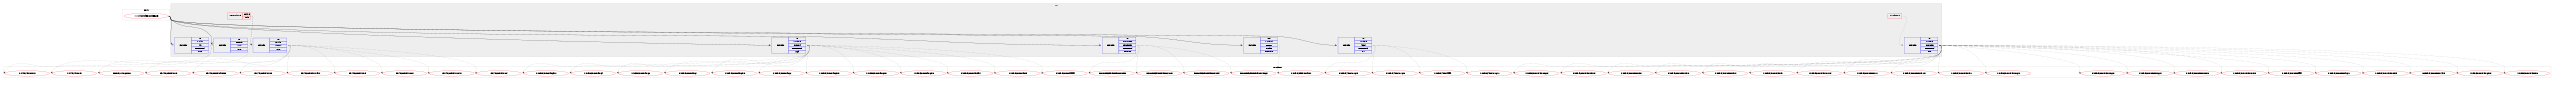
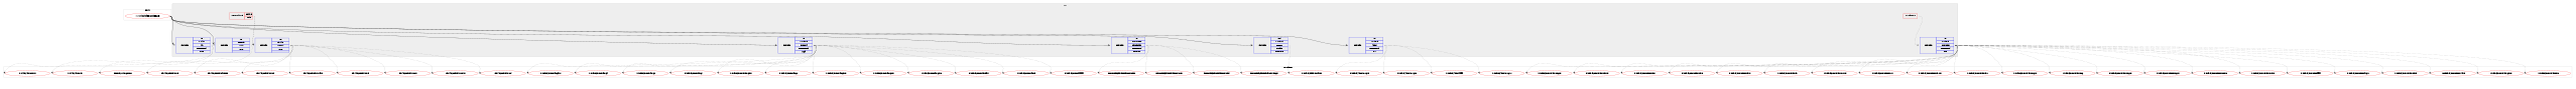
  digraph {
    compound=true
    concentrate=true
    fontname=Helvetica
    fontsize=10
    newrank=true
    rankdir=TB
    ranksep=1.5
    node [color=red fontname=Helvetica fontsize=10]
    edge [arrowhead=vee headport=w style=dotted tailport=e weight=100]
    n1 [label="www-misc/htdig-3.2.0_beta6-r3" width=4]
    n2 [color=blue label=<<TABLE BORDER="0" CELLBORDER="1" CELLSPACING="0" CELLPADDING="4" WIDTH="220"><TR><TD ROWSPAN="6" CELLPADDING="30">pack_dep</TD></TR><TR><TD WIDTH="110">no</TD></TR><TR><TD>sys-devel</TD></TR><TR><TD>automake</TD></TR><TR><TD>greaterequal</TD></TR><TR><TD>1.15</TD></TR></TABLE>> shape=none]
    n3 [label=<<TABLE BORDER="0" CELLBORDER="1" CELLSPACING="0" CELLPADDING="4"><TR><TD CELLPADDING="10">any_of_group</TD></TR></TABLE>> shape=none]
    n4 [color=blue label=<<TABLE BORDER="0" CELLBORDER="1" CELLSPACING="0" CELLPADDING="4" WIDTH="220"><TR><TD ROWSPAN="6" CELLPADDING="30">pack_dep</TD></TR><TR><TD WIDTH="110">no</TD></TR><TR><TD>app-portage</TD></TR><TR><TD>elt-patches</TD></TR><TR><TD>greaterequal</TD></TR><TR><TD>20170422</TD></TR></TABLE>> shape=none]
    n5 [color=blue label=<<TABLE BORDER="0" CELLBORDER="1" CELLSPACING="0" CELLPADDING="4" WIDTH="220"><TR><TD ROWSPAN="6" CELLPADDING="30">pack_dep</TD></TR><TR><TD WIDTH="110">no</TD></TR><TR><TD>sys-devel</TD></TR><TR><TD>autoconf</TD></TR><TR><TD>greaterequal</TD></TR><TR><TD>2.69</TD></TR></TABLE>> shape=none]
    n6 [color=blue label=<<TABLE BORDER="0" CELLBORDER="1" CELLSPACING="0" CELLPADDING="4" WIDTH="220"><TR><TD ROWSPAN="6" CELLPADDING="30">pack_dep</TD></TR><TR><TD WIDTH="110">no</TD></TR><TR><TD>sys-devel</TD></TR><TR><TD>libtool</TD></TR><TR><TD>greaterequal</TD></TR><TR><TD>2.4</TD></TR></TABLE>> shape=none]
    n7 [color=blue label=<<TABLE BORDER="0" CELLBORDER="1" CELLSPACING="0" CELLPADDING="4" WIDTH="220"><TR><TD ROWSPAN="6" CELLPADDING="30">pack_dep</TD></TR><TR><TD WIDTH="110">weak</TD></TR><TR><TD>sys-devel</TD></TR><TR><TD>gettext</TD></TR><TR><TD>smaller</TD></TR><TR><TD>0.18.1.1-r3</TD></TR></TABLE>> shape=none]
    n8 [color=blue label=<<TABLE BORDER="0" CELLBORDER="1" CELLSPACING="0" CELLPADDING="4" WIDTH="220"><TR><TD ROWSPAN="6" CELLPADDING="30">pack_dep</TD></TR><TR><TD WIDTH="110">no</TD></TR><TR><TD>dev-libs</TD></TR><TR><TD>openssl</TD></TR><TR><TD>none</TD></TR><TR><TD></TD></TR></TABLE>> shape=none]
    n9 [label=<<TABLE BORDER="0" CELLBORDER="1" CELLSPACING="0" CELLPADDING="4"><TR><TD ROWSPAN="3" CELLPADDING="10">use_conditional</TD></TR><TR><TD>positive</TD></TR><TR><TD>unzip</TD></TR></TABLE>> shape=none]
    n10 [color=blue label=<<TABLE BORDER="0" CELLBORDER="1" CELLSPACING="0" CELLPADDING="4" WIDTH="220"><TR><TD ROWSPAN="6" CELLPADDING="30">pack_dep</TD></TR><TR><TD WIDTH="110">no</TD></TR><TR><TD>app-arch</TD></TR><TR><TD>unzip</TD></TR><TR><TD>none</TD></TR><TR><TD></TD></TR></TABLE>> shape=none]
    n11 [color=blue label=<<TABLE BORDER="0" CELLBORDER="1" CELLSPACING="0" CELLPADDING="4" WIDTH="220"><TR><TD ROWSPAN="6" CELLPADDING="30">pack_dep</TD></TR><TR><TD WIDTH="110">no</TD></TR><TR><TD>sys-libs</TD></TR><TR><TD>zlib</TD></TR><TR><TD>greaterequal</TD></TR><TR><TD>1.1.3</TD></TR></TABLE>> shape=none]
    n12 [label="sys-devel/automake-1.10.3-r1" width=4]
    n13 [label="sys-devel/automake-1.10.3-r2" width=4]
    n14 [label="sys-devel/automake-1.11.6-r1" width=4]
    n15 [label="sys-devel/automake-1.11.6-r2" width=4]
+   n16 [label="sys-devel/automake-1.12.6" width=4]
    n17 [label="sys-devel/automake-1.12.6-r1" width=4]
    n18 [label="sys-devel/automake-1.13.4" width=4]
    n19 [label="sys-devel/automake-1.13.4-r1" width=4]
    n20 [label="sys-devel/automake-1.14.1" width=4]
    n21 [label="sys-devel/automake-1.14.1-r1" width=4]
    n22 [label="sys-devel/automake-1.15" width=4]
    n23 [label="sys-devel/automake-1.15-r1" width=4]
    n24 [label="sys-devel/automake-1.15-r2" width=4]
    n25 [label="sys-devel/automake-1.15.1" width=4]
    n26 [label="sys-devel/automake-1.15.1-r1" width=4]
    n27 [label="sys-devel/automake-1.4_p6-r2" width=4]
    n28 [label="sys-devel/automake-1.5-r2" width=4]
    n29 [label="sys-devel/automake-1.6.3-r2" width=4]
    n30 [label="none-devel/automake-1.7.9-r3" width=4]
    n31 [label="sys-devel/automake-1.8.5-r5" width=4]
    n32 [label="sys-devel/automake-1.9.6-r4" width=4]
    n33 [label="sys-devel/automake-9999" width=4]
    n34 [label="app-portage/elt-patches-20170317" width=4]
    n35 [label="app-portage/elt-patches-20170422" width=4]
    n36 [label="app-portage/elt-patches-20170815" width=4]
    n37 [label="app-portage/elt-patches-20170826.1" width=4]
    n38 [label="sys-devel/autoconf-2.13" width=4]
    n39 [label="sys-devel/autoconf-2.59-r7" width=4]
    n40 [label="sys-devel/autoconf-2.61-r2" width=4]
    n41 [label="sys-devel/autoconf-2.62-r1" width=4]
    n42 [label="sys-devel/autoconf-2.63-r1" width=4]
    n43 [label="sys-devel/autoconf-2.64" width=4]
-   n44 [label="sys-devel/autoconf-2.65-r1" width=4]
+   n44 [label="sys-devel/automake-2.65-r1" width=4]
    n45 [label="sys-devel/autoconf-2.67" width=4]
    n46 [label="sys-devel/autoconf-2.68" width=4]
    n47 [label="sys-devel/autoconf-2.69" width=4]
    n48 [label="sys-devel/autoconf-2.69-r4" width=4]
    n49 [label="sys-devel/autoconf-9999" width=4]
    n50 [label="sys-devel/libtool-2.4.6-r2" width=4]
    n51 [label="sys-devel/libtool-2.4.6-r3" width=4]
    n52 [label="sys-devel/libtool-2.4.6-r4" width=4]
    n53 [label="sys-devel/libtool-9999" width=4]
    n54 [label="sys-devel/gettext-0.19.8.1" width=4]
    n55 [label="dev-libs/openssl-0.9.8z_p8" width=4]
    n56 [label="dev-libs/openssl-1.0.2k" width=4]
    n57 [label="dev-libs/openssl-1.0.2l" width=4]
    n58 [label="dev-libs/openssl-1.0.2l-r1" width=4]
    n59 [label="dev-libs/openssl-1.0.2m" width=4]
    n60 [label="dev-libs/openssl-1.1.0f" width=4]
    n61 [label="dev-libs/openssl-1.1.0f-r1" width=4]
    n62 [label="dev-libs/openssl-1.1.0g" width=4]
    n63 [label="app-arch/unzip-6.0_p20" width=4]
    n64 [label="sys-libs/zlib-1.2.11" width=4]
    n65 [label="sys-libs/zlib-1.2.11-r1" width=4]
    subgraph cluster_1 {
      color=gray
      label=<<i>ebuild</i>>
      rank=same
      n1
    }
    subgraph cluster_2 {
      color=gray
      label=<<i>dependencies</i>>
      subgraph cluster_3 {
        color=gray
        fillcolor="#eeeeee"
        label=<<i>compile</i>>
        style=filled
        subgraph sub_4 {
          color=gray
          fillcolor="#eeeeee"
          label=<<i>compile</i>>
          style=filled
          n3
          subgraph sub_5 {
            color=gray
            fillcolor="#eeeeee"
            label=<<i>compile</i>>
            style=filled
            n2
          }
        }
        subgraph sub_6 {
          color=gray
          fillcolor="#eeeeee"
          label=<<i>compile</i>>
          style=filled
          n4
        }
        subgraph sub_7 {
          color=gray
          fillcolor="#eeeeee"
          label=<<i>compile</i>>
          style=filled
          n5
        }
        subgraph sub_8 {
          color=gray
          fillcolor="#eeeeee"
          label=<<i>compile</i>>
          style=filled
          n6
        }
        subgraph sub_9 {
          color=gray
          fillcolor="#eeeeee"
          label=<<i>compile</i>>
          style=filled
          n7
        }
      }
      subgraph cluster_10 {
        color=gray
        fillcolor="#eeeeee"
        label=<<i>compile and run</i>>
        style=filled
        subgraph sub_11 {
          color=gray
          fillcolor="#eeeeee"
          label=<<i>compile and run</i>>
          style=filled
          n9
          subgraph sub_12 {
            color=gray
            fillcolor="#eeeeee"
            label=<<i>compile and run</i>>
            style=filled
            n8
          }
        }
        subgraph sub_13 {
          color=gray
          fillcolor="#eeeeee"
          label=<<i>compile and run</i>>
          style=filled
          n10
        }
        subgraph sub_14 {
          color=gray
          fillcolor="#eeeeee"
          label=<<i>compile and run</i>>
          style=filled
          n11
        }
      }
      subgraph cluster_15 {
        color=gray
        fillcolor="#eeeeee"
        label=<<i>run</i>>
        style=filled
      }
    }
    subgraph cluster_16 {
      color=gray
      label=<<i>candidates</i>>
      rank=same
      subgraph sub_17 {
        color=black
        label=<<i>candidates</i>>
        nodesep=1
        rank=same
        n12
        n13
        n14
        n15
+       n16
        n17
        n18
        n19
        n20
        n21
        n22
        n23
        n24
        n25
        n26
        n27
        n28
        n29
        n30
        n31
        n32
        n33
      }
      subgraph sub_18 {
        color=black
        label=<<i>candidates</i>>
        nodesep=1
        rank=same
        n34
        n35
        n36
        n37
      }
      subgraph sub_19 {
        color=black
        label=<<i>candidates</i>>
        nodesep=1
        rank=same
        n38
        n39
        n40
        n41
        n42
        n43
        n44
        n45
        n46
        n47
        n48
        n49
      }
      subgraph sub_20 {
        color=black
        label=<<i>candidates</i>>
        nodesep=1
        rank=same
        n50
        n51
        n52
        n53
      }
      subgraph sub_21 {
        color=black
        label=<<i>candidates</i>>
        nodesep=1
        rank=same
        n54
      }
      subgraph sub_22 {
        color=black
        label=<<i>candidates</i>>
        nodesep=1
        rank=same
        n55
        n56
        n57
        n58
        n59
        n60
        n61
        n62
      }
      subgraph sub_23 {
        color=black
        label=<<i>candidates</i>>
        nodesep=1
        rank=same
        n63
      }
      subgraph sub_24 {
        color=black
        label=<<i>candidates</i>>
        nodesep=1
        rank=same
        n64
        n65
      }
    }
    n1 -> n4 [style=solid weight=20]
    n1 -> n5 [style=solid weight=20]
    n1 -> n6 [style=solid weight=20]
    n1 -> n7 [style=solid weight=20]
    n1 -> n10 [arrowhead=odotvee style=solid weight=20]
    n1 -> n11 [arrowhead=odotvee style=solid weight=20]
    n2 -> n12
    n2 -> n13
    n2 -> n14
    n2 -> n15
+   n2 -> n16
    n2 -> n17
    n2 -> n18
    n2 -> n19
    n2 -> n20
    n2 -> n21
    n2 -> n22
    n2 -> n23
    n2 -> n24
    n2 -> n25
    n2 -> n26
    n2 -> n27
    n2 -> n28
    n2 -> n29
    n2 -> n30
    n2 -> n31
    n2 -> n32
    n2 -> n33
    n3 -> n2 [arrowhead=oinv weight=20]
    n4 -> n34
    n4 -> n35
    n4 -> n36
    n4 -> n37
    n5 -> n38
    n5 -> n39
    n5 -> n40
    n5 -> n41
    n5 -> n42
    n5 -> n43
    n5 -> n44
    n5 -> n45
    n5 -> n46
    n5 -> n47
    n5 -> n48
    n5 -> n49
    n6 -> n50
    n6 -> n51
    n6 -> n52
    n6 -> n53
    n7 -> n54
    n8 -> n55
    n8 -> n56
    n8 -> n57
    n8 -> n58
    n8 -> n59
    n8 -> n60
    n8 -> n61
    n8 -> n62
    n9 -> n8 [style=dashed weight=20]
    n10 -> n63
    n11 -> n64
    n11 -> n65
  }
